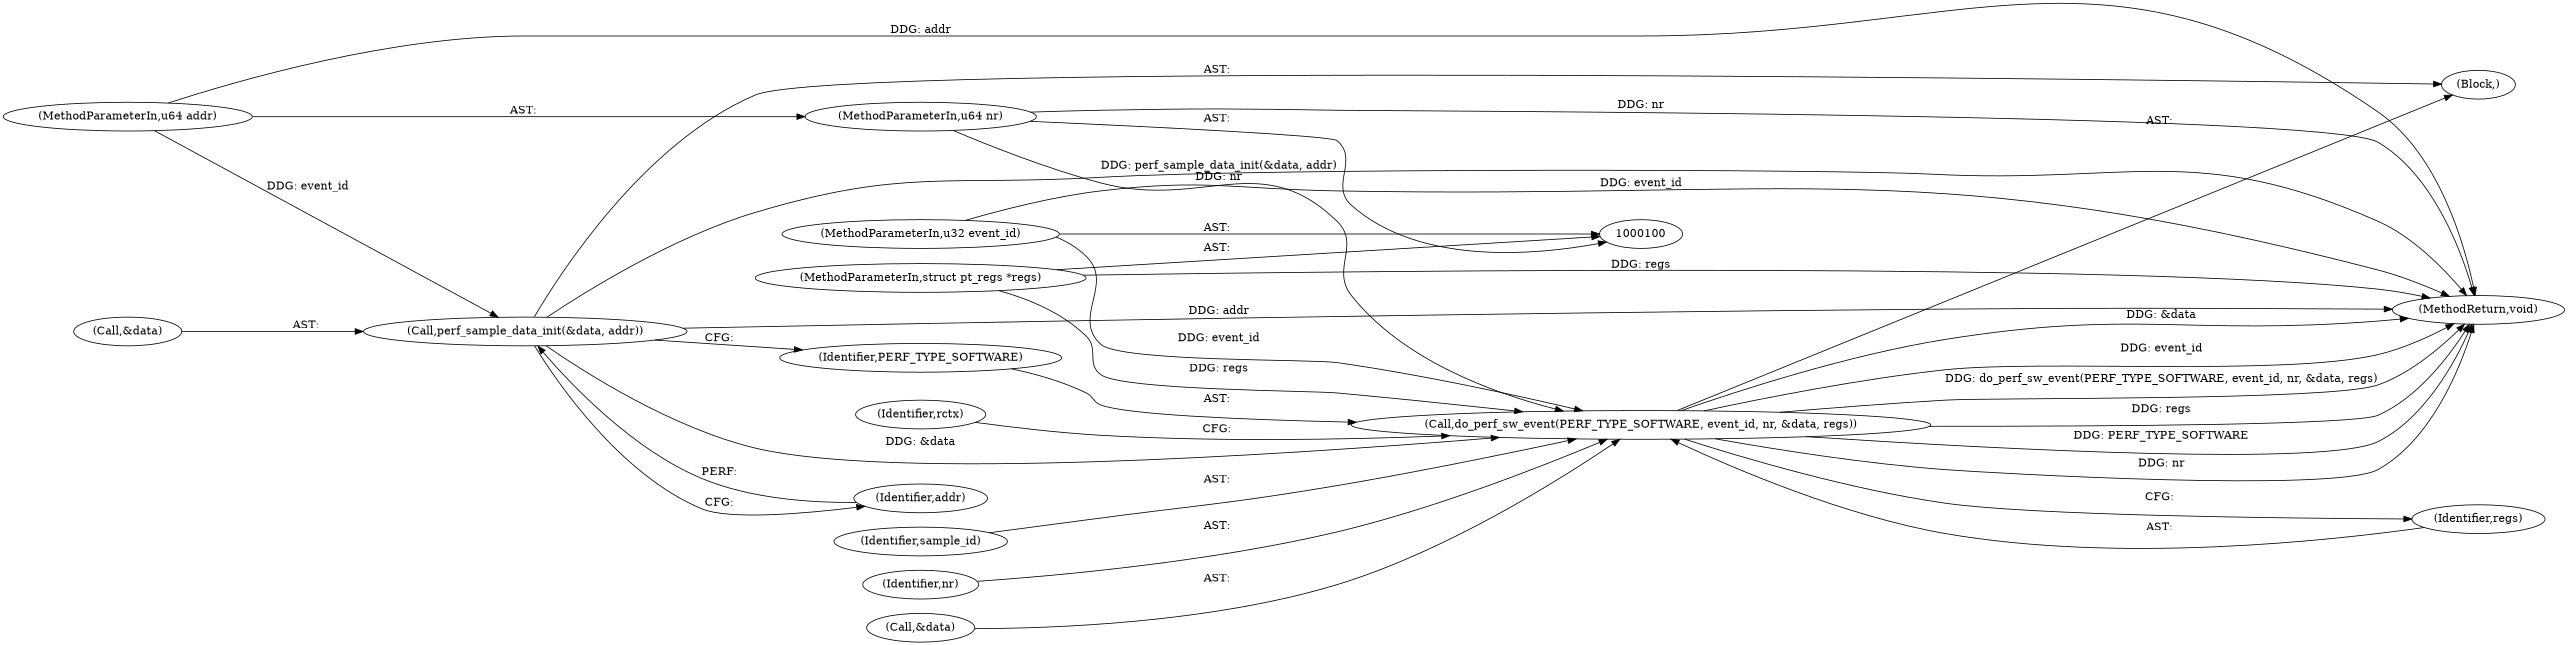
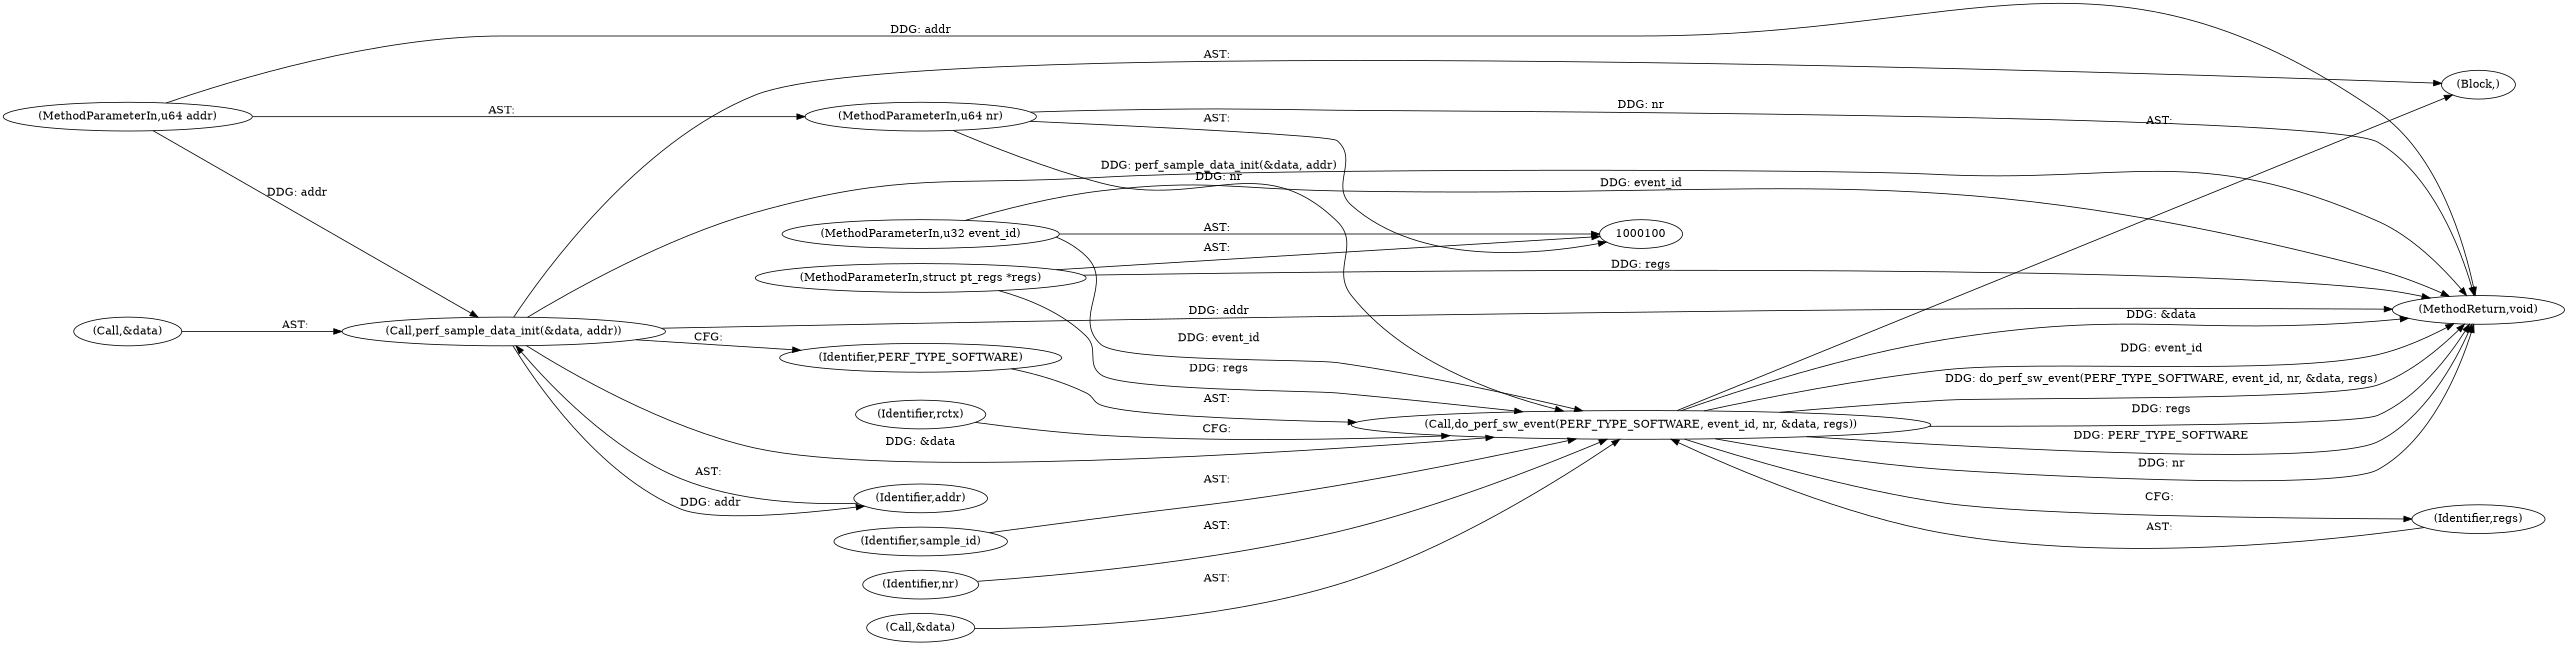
  digraph {
    rankdir=LR
    n1 [label="(Call,do_perf_sw_event(PERF_TYPE_SOFTWARE, event_id, nr, &data, regs))"]
    n2 [label="(Block,)"]
    n3 [label="(Identifier,regs)"]
    n4 [label="(MethodReturn,void)"]
    n5 [label="(MethodParameterIn,u32 event_id)"]
    1000100
    n7 [label="(MethodParameterIn,u64 nr)"]
    n8 [label="(Call,perf_sample_data_init(&data, addr))"]
    n9 [label="(Identifier,addr)"]
    n10 [label="(Identifier,PERF_TYPE_SOFTWARE)"]
    n11 [label="(MethodParameterIn,u64 addr)"]
    n12 [label="(MethodParameterIn,struct pt_regs *regs)"]
    n13 [label="(Identifier,nr)"]
    n14 [label="(Call,&data)"]
    n15 [label="(Call,&data)"]
    n16 [label="(Identifier,rctx)"]
    n17 [label="(Identifier,sample_id)"]
    n1 -> n2 [label="AST: "]
    n1 -> n3 [label="CFG: "]
    n1 -> n4 [label="DDG: &data"]
    n1 -> n4 [label="DDG: event_id"]
    n1 -> n4 [label="DDG: do_perf_sw_event(PERF_TYPE_SOFTWARE, event_id, nr, &data, regs)"]
    n1 -> n4 [label="DDG: regs"]
    n1 -> n4 [label="DDG: PERF_TYPE_SOFTWARE"]
    n1 -> n4 [label="DDG: nr"]
    n3 -> n1 [label="AST: "]
    n5 -> n1 [label="DDG: event_id"]
    n5 -> n4 [label="DDG: event_id"]
    n5 -> 1000100 [label="AST: "]
    n7 -> n1 [label="DDG: nr"]
    n7 -> n4 [label="DDG: nr"]
    n7 -> 1000100 [label="AST: "]
    n8 -> n1 [label="DDG: &data"]
    n8 -> n2 [label="AST: "]
    n8 -> n4 [label="DDG: perf_sample_data_init(&data, addr)"]
    n8 -> n4 [label="DDG: addr"]
-   n8 -> n9 [label="CFG: "]
+   n8 -> n9 [label="DDG: addr"]
    n8 -> n10 [label="CFG: "]
-   n9 -> n8 [label="PERF: "]
+   n9 -> n8 [label="AST: "]
    n10 -> n1 [label="AST: "]
    n11 -> n4 [label="DDG: addr"]
    n11 -> n7 [label="AST: "]
-   n11 -> n8 [label="DDG: event_id"]
+   n11 -> n8 [label="DDG: addr"]
    n12 -> n1 [label="DDG: regs"]
    n12 -> n4 [label="DDG: regs"]
    n12 -> 1000100 [label="AST: "]
    n13 -> n1 [label="AST: "]
    n14 -> n8 [label="AST: "]
    n15 -> n1 [label="AST: "]
    n16 -> n1 [label="CFG: "]
    n17 -> n1 [label="AST: "]
  }
